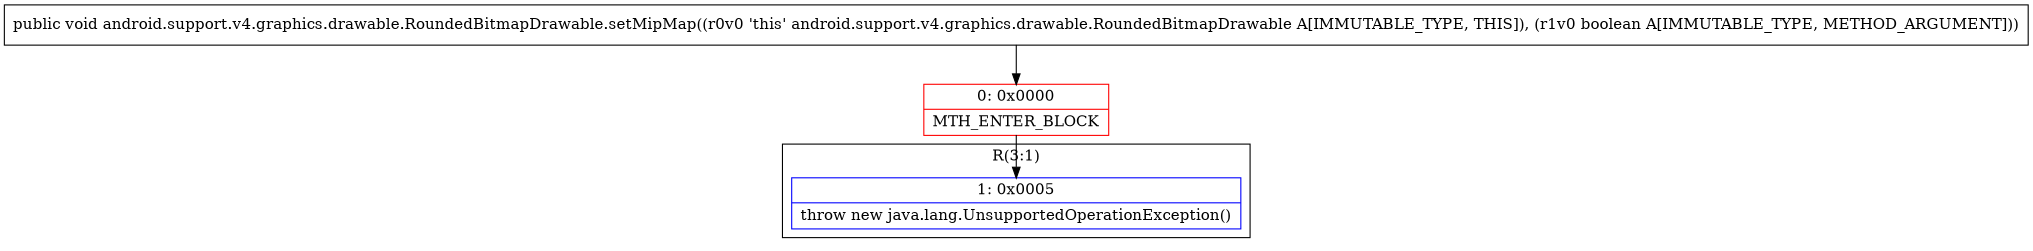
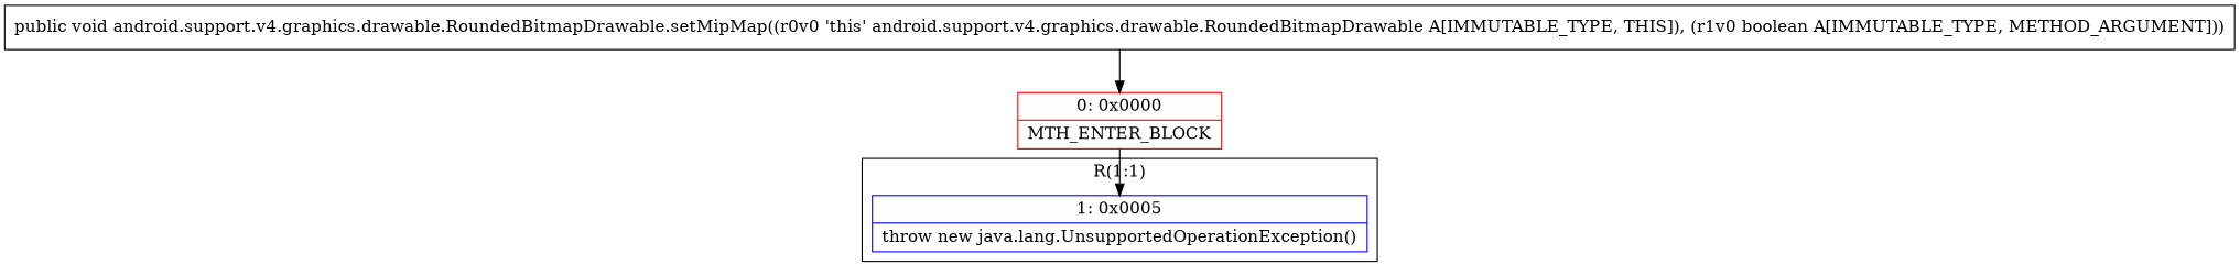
  digraph {
    node [shape=record]
    n1 [color=blue label="{1\:\ 0x0005|throw new java.lang.UnsupportedOperationException()\l}"]
    n2 [color=red label="{0\:\ 0x0000|MTH_ENTER_BLOCK\l}"]
    n3 [label="{public void android.support.v4.graphics.drawable.RoundedBitmapDrawable.setMipMap((r0v0 'this' android.support.v4.graphics.drawable.RoundedBitmapDrawable A[IMMUTABLE_TYPE, THIS]), (r1v0 boolean A[IMMUTABLE_TYPE, METHOD_ARGUMENT])) }"]
    subgraph cluster_1 {
-     label="R(3:1)"
+     label="R(1:1)"
      n1
    }
    n2 -> n1
    n3 -> n2
  }
